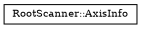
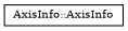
  digraph {
    rankdir=LR
    fontname="DejaVu Serif"
-   n1 [color=black fillcolor=white fontname="DejaVu Serif" fontsize=10 height=0.2 label="RootScanner::AxisInfo" shape=record style=filled width=0.4]
+   n1 [color=black fillcolor=white fontname="DejaVu Serif" fontsize=10 height=0.2 label="AxisInfo::AxisInfo" shape=record style=filled width=0.4]
  }
